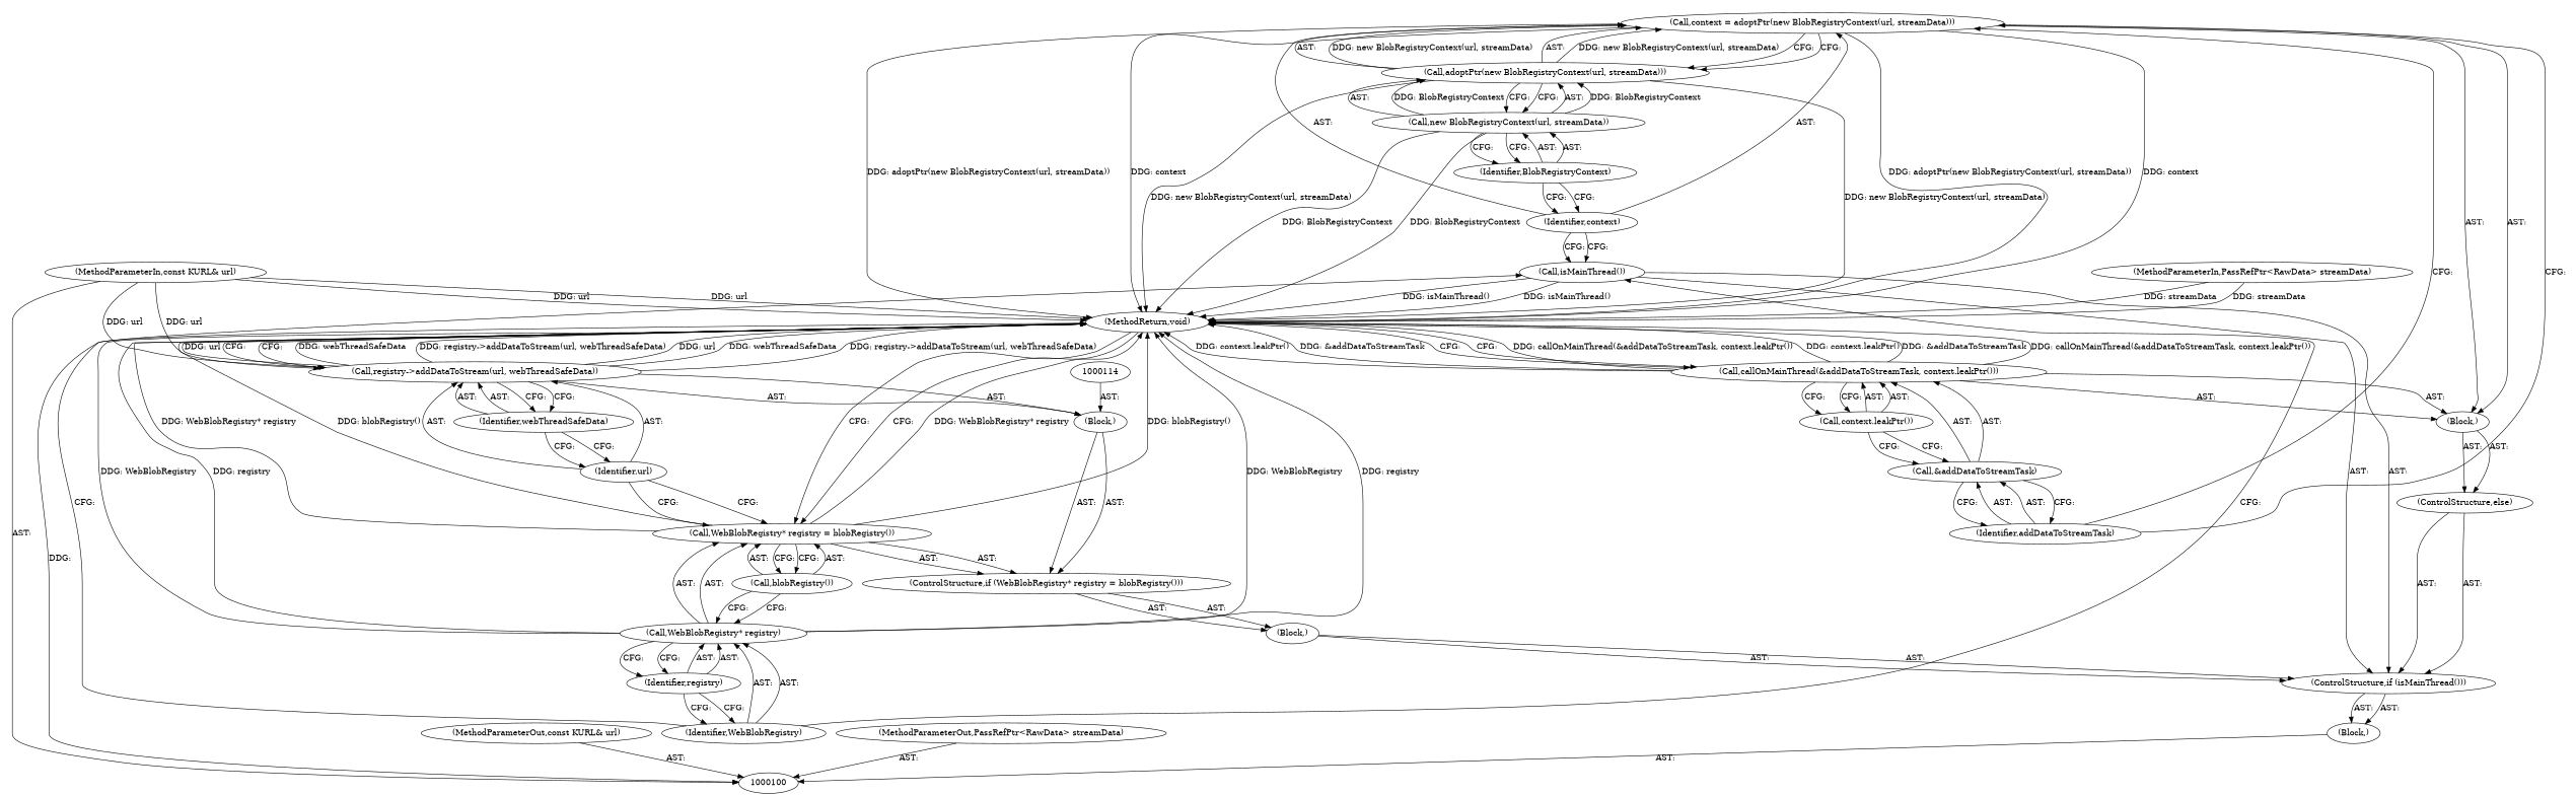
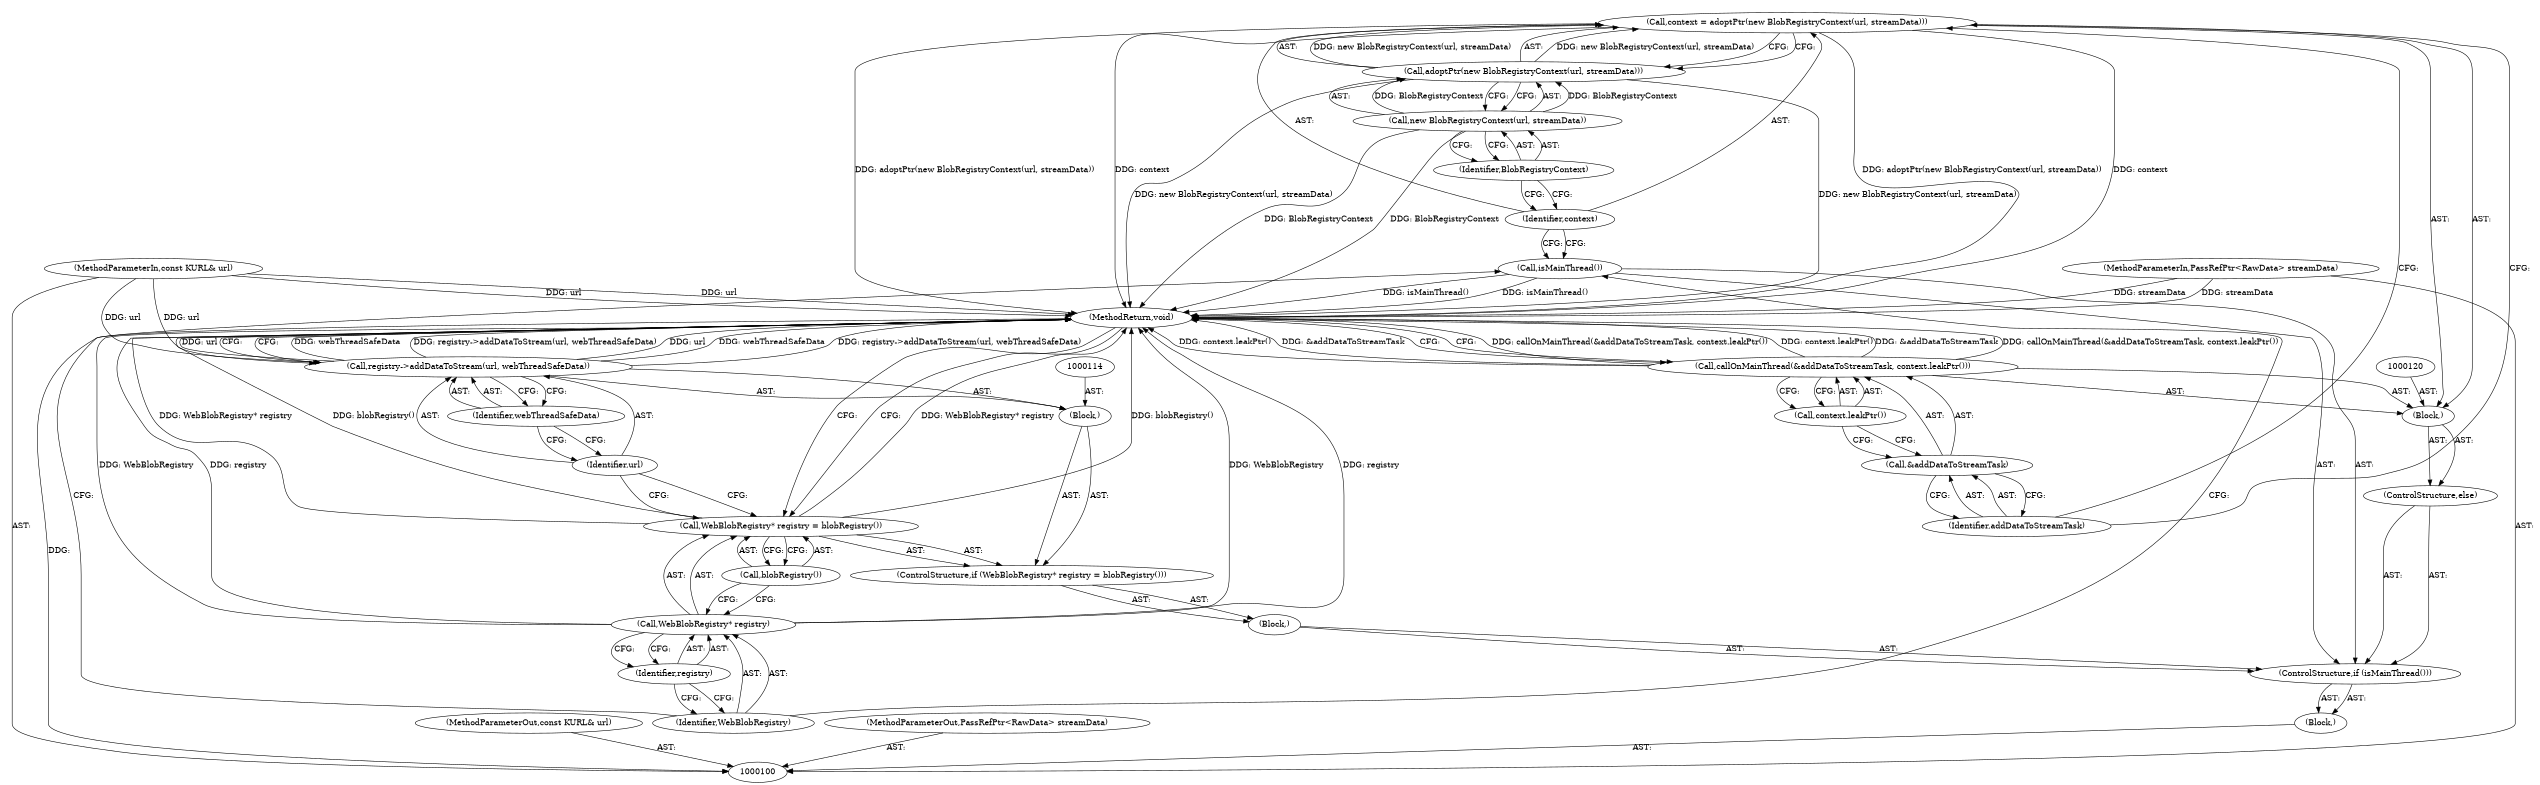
  digraph {
    n1 [label="(Call,context = adoptPtr(new BlobRegistryContext(url, streamData)))"]
    n2 [label="(Call,adoptPtr(new BlobRegistryContext(url, streamData)))"]
    n3 [label="(Block,)"]
    n4 [label="(MethodReturn,void)"]
    n5 [label="(Call,new BlobRegistryContext(url, streamData))"]
    n6 [label="(ControlStructure,else)"]
    n7 [label="(Call,callOnMainThread(&addDataToStreamTask, context.leakPtr()))"]
    n8 [label="(Call,WebBlobRegistry* registry = blobRegistry())"]
    n9 [label="(Call,registry->addDataToStream(url, webThreadSafeData))"]
    1000100
    n11 [label="(Identifier,context)"]
    n12 [label="(Call,isMainThread())"]
    n13 [label="(ControlStructure,if (isMainThread()))"]
    n14 [label="(Identifier,BlobRegistryContext)"]
    n15 [label="(Call,&addDataToStreamTask)"]
    n16 [label="(Identifier,addDataToStreamTask)"]
    n17 [label="(Call,context.leakPtr())"]
    n18 [label="(Call,blobRegistry())"]
    n19 [label="(ControlStructure,if (WebBlobRegistry* registry = blobRegistry()))"]
    n20 [label="(Block,)"]
    n21 [label="(Identifier,webThreadSafeData)"]
    n22 [label="(MethodParameterIn,const KURL& url)"]
    n23 [label="(MethodParameterOut,const KURL& url)"]
    n24 [label="(MethodParameterIn,PassRefPtr<RawData> streamData)"]
    n25 [label="(MethodParameterOut,PassRefPtr<RawData> streamData)"]
    n26 [label="(Block,)"]
    n27 [label="(Block,)"]
    n28 [label="(Call,WebBlobRegistry* registry)"]
    n29 [label="(Identifier,registry)"]
    n30 [label="(Identifier,WebBlobRegistry)"]
    n31 [label="(Identifier,url)"]
+   1000120
    1000114
    n1 -> n2 [label="CFG: "]
    n1 -> n2 [label="CFG: "]
    n1 -> n3 [label="AST: "]
    n1 -> n3 [label="AST: "]
    n1 -> n4 [label="DDG: adoptPtr(new BlobRegistryContext(url, streamData))"]
    n1 -> n4 [label="DDG: context"]
    n1 -> n4 [label="DDG: adoptPtr(new BlobRegistryContext(url, streamData))"]
    n1 -> n4 [label="DDG: context"]
    n2 -> n1 [label="AST: "]
    n2 -> n1 [label="DDG: new BlobRegistryContext(url, streamData)"]
    n2 -> n1 [label="AST: "]
    n2 -> n1 [label="DDG: new BlobRegistryContext(url, streamData)"]
    n2 -> n4 [label="DDG: new BlobRegistryContext(url, streamData)"]
    n2 -> n4 [label="DDG: new BlobRegistryContext(url, streamData)"]
    n2 -> n5 [label="CFG: "]
    n2 -> n5 [label="CFG: "]
    n3 -> n6 [label="AST: "]
    n3 -> n6 [label="AST: "]
    n4 -> n7 [label="CFG: "]
    n4 -> n7 [label="CFG: "]
    n4 -> n8 [label="CFG: "]
    n4 -> n8 [label="CFG: "]
    n4 -> n9 [label="CFG: "]
    n4 -> n9 [label="CFG: "]
    n4 -> 1000100 [label="DDG: "]
    n5 -> n2 [label="AST: "]
    n5 -> n2 [label="DDG: BlobRegistryContext"]
    n5 -> n2 [label="AST: "]
    n5 -> n2 [label="DDG: BlobRegistryContext"]
    n5 -> n4 [label="DDG: BlobRegistryContext"]
    n5 -> n4 [label="DDG: BlobRegistryContext"]
    n5 -> n14 [label="CFG: "]
    n5 -> n14 [label="CFG: "]
    n6 -> n13 [label="AST: "]
    n6 -> n13 [label="AST: "]
    n7 -> n3 [label="AST: "]
    n7 -> n3 [label="AST: "]
    n7 -> n4 [label="DDG: callOnMainThread(&addDataToStreamTask, context.leakPtr())"]
    n7 -> n4 [label="DDG: context.leakPtr()"]
    n7 -> n4 [label="DDG: &addDataToStreamTask"]
    n7 -> n4 [label="DDG: callOnMainThread(&addDataToStreamTask, context.leakPtr())"]
    n7 -> n4 [label="DDG: context.leakPtr()"]
    n7 -> n4 [label="DDG: &addDataToStreamTask"]
    n7 -> n17 [label="CFG: "]
    n7 -> n17 [label="CFG: "]
    n8 -> n4 [label="DDG: WebBlobRegistry* registry"]
    n8 -> n4 [label="DDG: blobRegistry()"]
    n8 -> n4 [label="DDG: WebBlobRegistry* registry"]
    n8 -> n4 [label="DDG: blobRegistry()"]
    n8 -> n18 [label="CFG: "]
    n8 -> n18 [label="CFG: "]
    n8 -> n19 [label="AST: "]
    n8 -> n19 [label="AST: "]
    n9 -> n4 [label="DDG: webThreadSafeData"]
    n9 -> n4 [label="DDG: registry->addDataToStream(url, webThreadSafeData)"]
    n9 -> n4 [label="DDG: url"]
    n9 -> n4 [label="DDG: webThreadSafeData"]
    n9 -> n4 [label="DDG: registry->addDataToStream(url, webThreadSafeData)"]
    n9 -> n4 [label="DDG: url"]
    n9 -> n20 [label="AST: "]
    n9 -> n20 [label="AST: "]
    n9 -> n21 [label="CFG: "]
    n9 -> n21 [label="CFG: "]
    n11 -> n1 [label="AST: "]
    n11 -> n1 [label="AST: "]
    n11 -> n12 [label="CFG: "]
    n11 -> n12 [label="CFG: "]
    n12 -> n4 [label="DDG: isMainThread()"]
    n12 -> n4 [label="DDG: isMainThread()"]
    n12 -> n13 [label="AST: "]
    n12 -> n13 [label="AST: "]
    n13 -> n26 [label="AST: "]
    n13 -> n26 [label="AST: "]
    n14 -> n5 [label="AST: "]
    n14 -> n5 [label="AST: "]
    n14 -> n11 [label="CFG: "]
    n14 -> n11 [label="CFG: "]
    n15 -> n7 [label="AST: "]
    n15 -> n7 [label="AST: "]
    n15 -> n16 [label="CFG: "]
    n15 -> n16 [label="CFG: "]
    n16 -> n1 [label="CFG: "]
    n16 -> n1 [label="CFG: "]
    n16 -> n15 [label="AST: "]
    n16 -> n15 [label="AST: "]
    n17 -> n7 [label="AST: "]
    n17 -> n7 [label="AST: "]
    n17 -> n15 [label="CFG: "]
    n17 -> n15 [label="CFG: "]
    n18 -> n8 [label="AST: "]
    n18 -> n8 [label="AST: "]
    n18 -> n28 [label="CFG: "]
    n18 -> n28 [label="CFG: "]
    n19 -> n27 [label="AST: "]
    n19 -> n27 [label="AST: "]
    n20 -> n19 [label="AST: "]
    n20 -> n19 [label="AST: "]
    n21 -> n9 [label="AST: "]
    n21 -> n9 [label="AST: "]
    n21 -> n31 [label="CFG: "]
    n21 -> n31 [label="CFG: "]
    n22 -> n4 [label="DDG: url"]
    n22 -> n4 [label="DDG: url"]
    n22 -> n9 [label="DDG: url"]
    n22 -> n9 [label="DDG: url"]
    n22 -> 1000100 [label="AST: "]
    n23 -> 1000100 [label="AST: "]
    n24 -> n4 [label="DDG: streamData"]
    n24 -> n4 [label="DDG: streamData"]
+   n24 -> 1000100 [label="AST: "]
    n25 -> 1000100 [label="AST: "]
    n26 -> 1000100 [label="AST: "]
    n27 -> n13 [label="AST: "]
    n27 -> n13 [label="AST: "]
    n28 -> n4 [label="DDG: WebBlobRegistry"]
    n28 -> n4 [label="DDG: registry"]
    n28 -> n4 [label="DDG: WebBlobRegistry"]
    n28 -> n4 [label="DDG: registry"]
    n28 -> n8 [label="AST: "]
    n28 -> n8 [label="AST: "]
    n28 -> n29 [label="CFG: "]
    n28 -> n29 [label="CFG: "]
    n29 -> n28 [label="AST: "]
    n29 -> n28 [label="AST: "]
    n29 -> n30 [label="CFG: "]
    n29 -> n30 [label="CFG: "]
    n30 -> n12 [label="CFG: "]
    n30 -> n12 [label="CFG: "]
    n30 -> n28 [label="AST: "]
    n30 -> n28 [label="AST: "]
    n31 -> n8 [label="CFG: "]
    n31 -> n8 [label="CFG: "]
    n31 -> n9 [label="AST: "]
    n31 -> n9 [label="AST: "]
+   1000120 -> n3 [label="AST: "]
    1000114 -> n20 [label="AST: "]
  }
